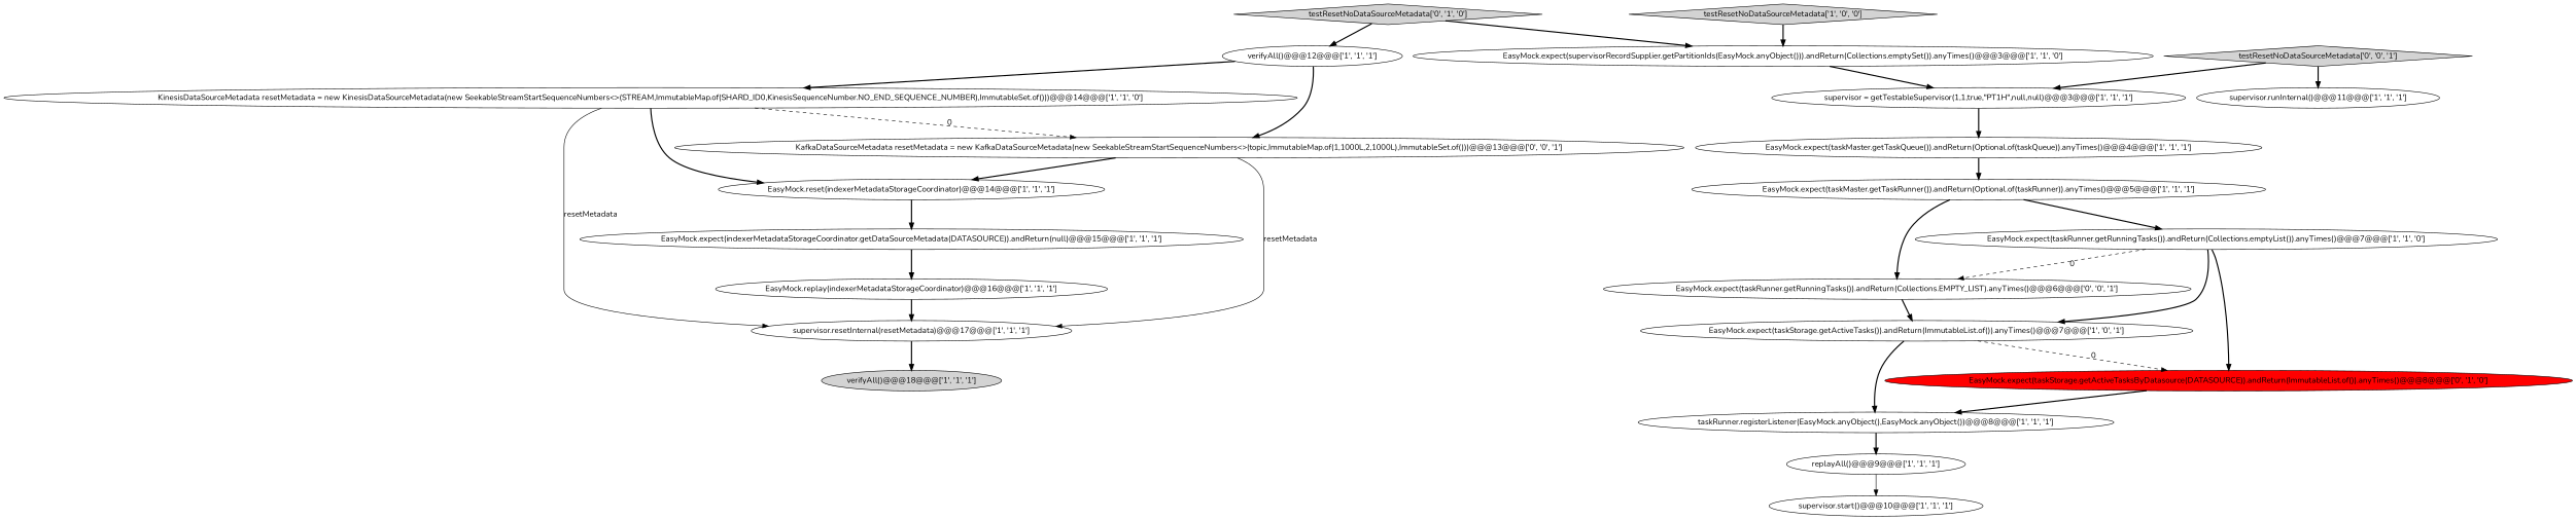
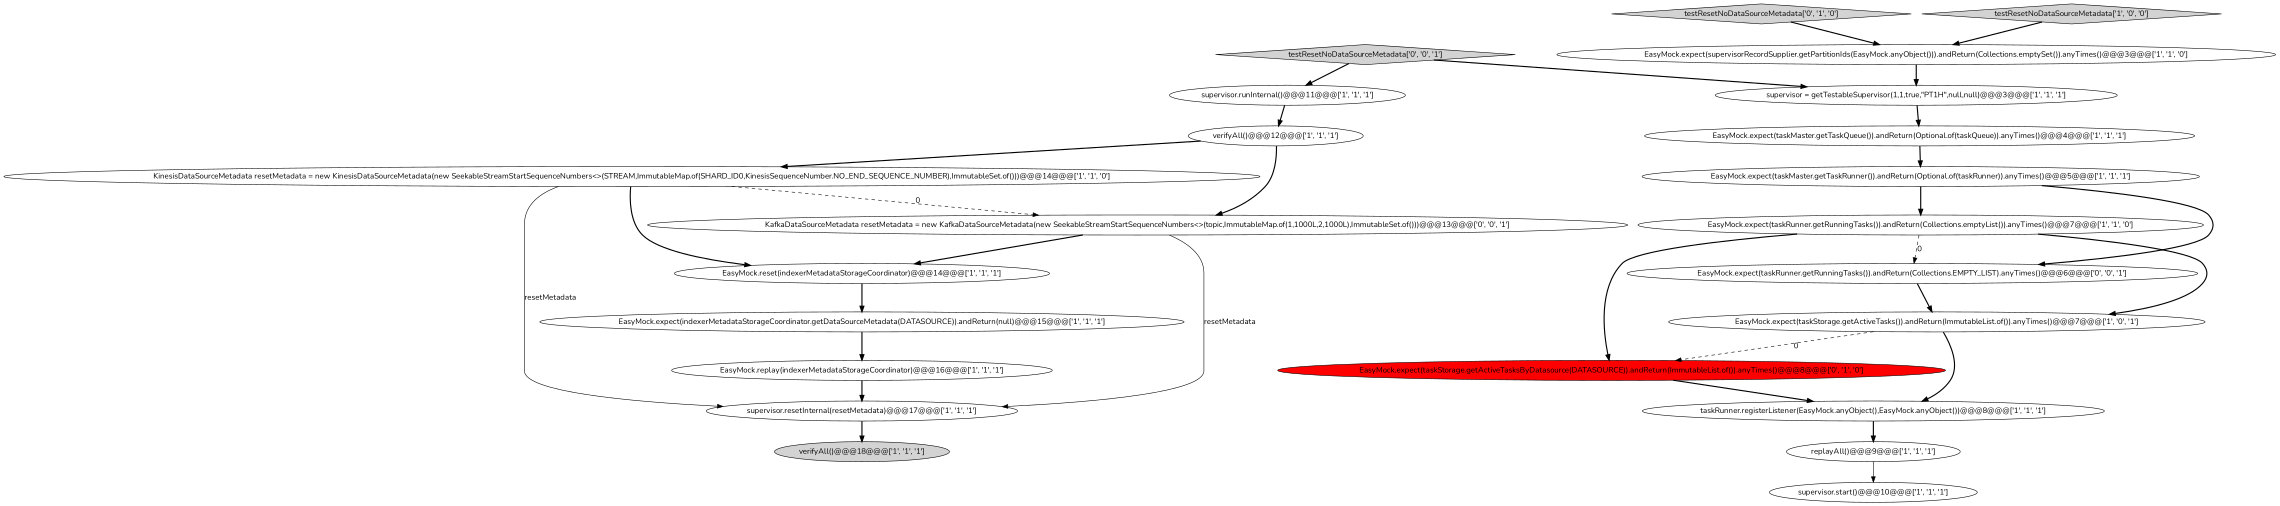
  digraph {
    fontname=Nunito
    node [fillcolor=white fontname=Nunito shape=ellipse style=filled]
    edge [fontname=Nunito style=bold]
    n1 [label="EasyMock.replay(indexerMetadataStorageCoordinator)@@@16@@@['1', '1', '1']"]
    n2 [label="supervisor.resetInternal(resetMetadata)@@@17@@@['1', '1', '1']"]
    n3 [fillcolor=lightgray label="verifyAll()@@@18@@@['1', '1', '1']"]
    n4 [label="KafkaDataSourceMetadata resetMetadata = new KafkaDataSourceMetadata(new SeekableStreamStartSequenceNumbers<>(topic,ImmutableMap.of(1,1000L,2,1000L),ImmutableSet.of()))@@@13@@@['0', '0', '1']"]
    n5 [label="EasyMock.reset(indexerMetadataStorageCoordinator)@@@14@@@['1', '1', '1']"]
    n6 [label="EasyMock.expect(indexerMetadataStorageCoordinator.getDataSourceMetadata(DATASOURCE)).andReturn(null)@@@15@@@['1', '1', '1']"]
    n7 [label="EasyMock.expect(supervisorRecordSupplier.getPartitionIds(EasyMock.anyObject())).andReturn(Collections.emptySet()).anyTimes()@@@3@@@['1', '1', '0']"]
    n8 [label="supervisor = getTestableSupervisor(1,1,true,\"PT1H\",null,null)@@@3@@@['1', '1', '1']"]
    n9 [label="EasyMock.expect(taskMaster.getTaskQueue()).andReturn(Optional.of(taskQueue)).anyTimes()@@@4@@@['1', '1', '1']"]
    n10 [label="EasyMock.expect(taskMaster.getTaskRunner()).andReturn(Optional.of(taskRunner)).anyTimes()@@@5@@@['1', '1', '1']"]
    n11 [label="EasyMock.expect(taskRunner.getRunningTasks()).andReturn(Collections.emptyList()).anyTimes()@@@7@@@['1', '1', '0']"]
    n12 [label="EasyMock.expect(taskRunner.getRunningTasks()).andReturn(Collections.EMPTY_LIST).anyTimes()@@@6@@@['0', '0', '1']"]
    n13 [label="KinesisDataSourceMetadata resetMetadata = new KinesisDataSourceMetadata(new SeekableStreamStartSequenceNumbers<>(STREAM,ImmutableMap.of(SHARD_ID0,KinesisSequenceNumber.NO_END_SEQUENCE_NUMBER),ImmutableSet.of()))@@@14@@@['1', '1', '0']"]
    n14 [label="taskRunner.registerListener(EasyMock.anyObject(),EasyMock.anyObject())@@@8@@@['1', '1', '1']"]
    n15 [label="replayAll()@@@9@@@['1', '1', '1']"]
    n16 [label="supervisor.start()@@@10@@@['1', '1', '1']"]
    n17 [fillcolor=red label="EasyMock.expect(taskStorage.getActiveTasksByDatasource(DATASOURCE)).andReturn(ImmutableList.of()).anyTimes()@@@8@@@['0', '1', '0']"]
    n18 [label="supervisor.runInternal()@@@11@@@['1', '1', '1']"]
    n19 [label="verifyAll()@@@12@@@['1', '1', '1']"]
    n20 [fillcolor=lightgray label="testResetNoDataSourceMetadata['0', '1', '0']" shape=diamond]
    n21 [fillcolor=lightgray label="testResetNoDataSourceMetadata['0', '0', '1']" shape=diamond]
    n22 [label="EasyMock.expect(taskStorage.getActiveTasks()).andReturn(ImmutableList.of()).anyTimes()@@@7@@@['1', '0', '1']"]
    n23 [fillcolor=lightgray label="testResetNoDataSourceMetadata['1', '0', '0']" shape=diamond]
    n1 -> n2
    n2 -> n3
    n4 -> n2 [label=resetMetadata style=solid]
    n4 -> n5
    n5 -> n6
    n6 -> n1
    n7 -> n8
    n8 -> n9
    n9 -> n10
    n10 -> n11
    n10 -> n12
    n11 -> n12 [label=0 style=dashed]
    n11 -> n17
    n11 -> n22
    n12 -> n22
    n13 -> n2 [label=resetMetadata style=solid]
    n13 -> n4 [label=0 style=dashed]
    n13 -> n5
    n14 -> n15
    n15 -> n16 [style=solid]
    n17 -> n14
-   n20 -> n19
+   n18 -> n19
    n19 -> n4
    n19 -> n13
    n20 -> n7
    n21 -> n8
    n21 -> n18
    n22 -> n14
    n22 -> n17 [label=0 style=dashed]
    n23 -> n7
  }
